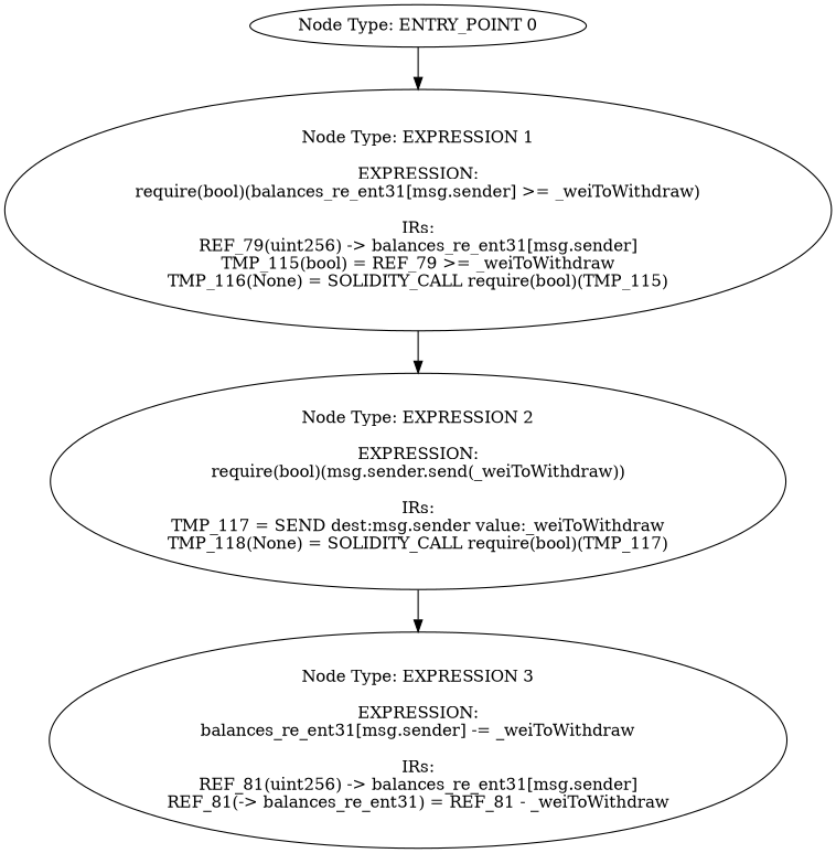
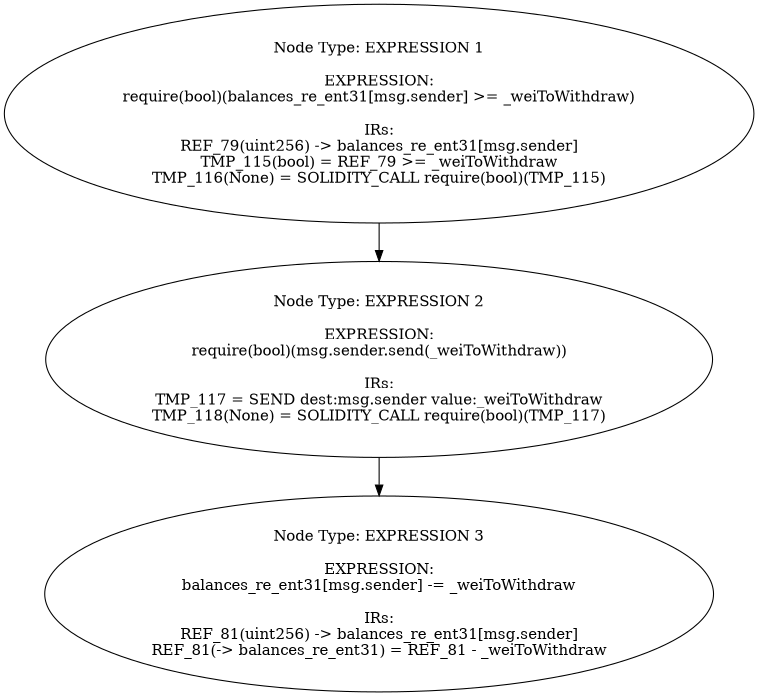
  digraph {
-   n1 [label="Node Type: ENTRY_POINT 0\n"]
    n2 [label="Node Type: EXPRESSION 1\n\nEXPRESSION:\nrequire(bool)(balances_re_ent31[msg.sender] >= _weiToWithdraw)\n\nIRs:\nREF_79(uint256) -> balances_re_ent31[msg.sender]\nTMP_115(bool) = REF_79 >= _weiToWithdraw\nTMP_116(None) = SOLIDITY_CALL require(bool)(TMP_115)"]
    n3 [label="Node Type: EXPRESSION 2\n\nEXPRESSION:\nrequire(bool)(msg.sender.send(_weiToWithdraw))\n\nIRs:\nTMP_117 = SEND dest:msg.sender value:_weiToWithdraw\nTMP_118(None) = SOLIDITY_CALL require(bool)(TMP_117)"]
    n4 [label="Node Type: EXPRESSION 3\n\nEXPRESSION:\nbalances_re_ent31[msg.sender] -= _weiToWithdraw\n\nIRs:\nREF_81(uint256) -> balances_re_ent31[msg.sender]\nREF_81(-> balances_re_ent31) = REF_81 - _weiToWithdraw"]
-   n1 -> n2
    n2 -> n3
    n3 -> n4
  }
